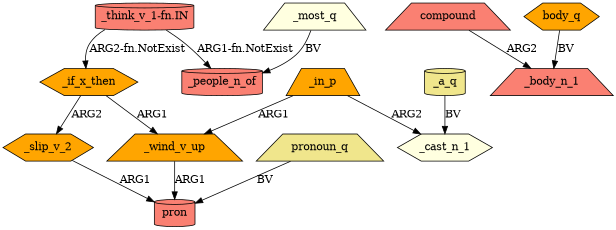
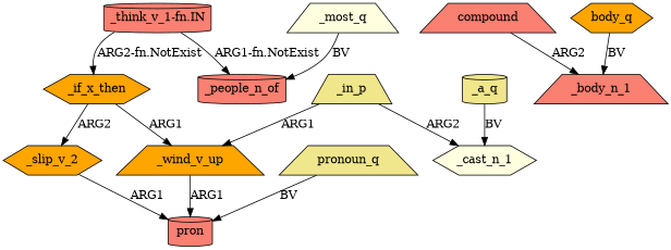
  digraph {
    node [fillcolor=salmon shape=trapezium style=filled]
    "_think_v_1-fn.IN" [shape=cylinder]
    _if_x_then [fillcolor=orange shape=hexagon]
    _people_n_of [shape=cylinder]
    _wind_v_up [fillcolor=orange]
    _slip_v_2 [fillcolor=orange shape=hexagon]
    pron [shape=cylinder]
-   _in_p [fillcolor=orange]
+   _in_p [fillcolor=khaki]
    _cast_n_1 [fillcolor=lightyellow shape=hexagon]
    _most_q [fillcolor=lightyellow]
    compound
    _body_n_1
    _a_q [fillcolor=khaki shape=cylinder]
    n13 [fillcolor=orange label=body_q shape=hexagon]
    pronoun_q [fillcolor=khaki]
    "_think_v_1-fn.IN" -> _if_x_then [label="ARG2-fn.NotExist"]
    "_think_v_1-fn.IN" -> _people_n_of [label="ARG1-fn.NotExist"]
    _if_x_then -> _wind_v_up [label=ARG1]
    _if_x_then -> _slip_v_2 [label=ARG2]
    _wind_v_up -> pron [label=ARG1]
    _slip_v_2 -> pron [label=ARG1]
    _in_p -> _wind_v_up [label=ARG1]
    _in_p -> _cast_n_1 [label=ARG2]
    _most_q -> _people_n_of [label=BV]
    compound -> _body_n_1 [label=ARG2]
    _a_q -> _cast_n_1 [label=BV]
    n13 -> _body_n_1 [label=BV]
    pronoun_q -> pron [label=BV]
  }
